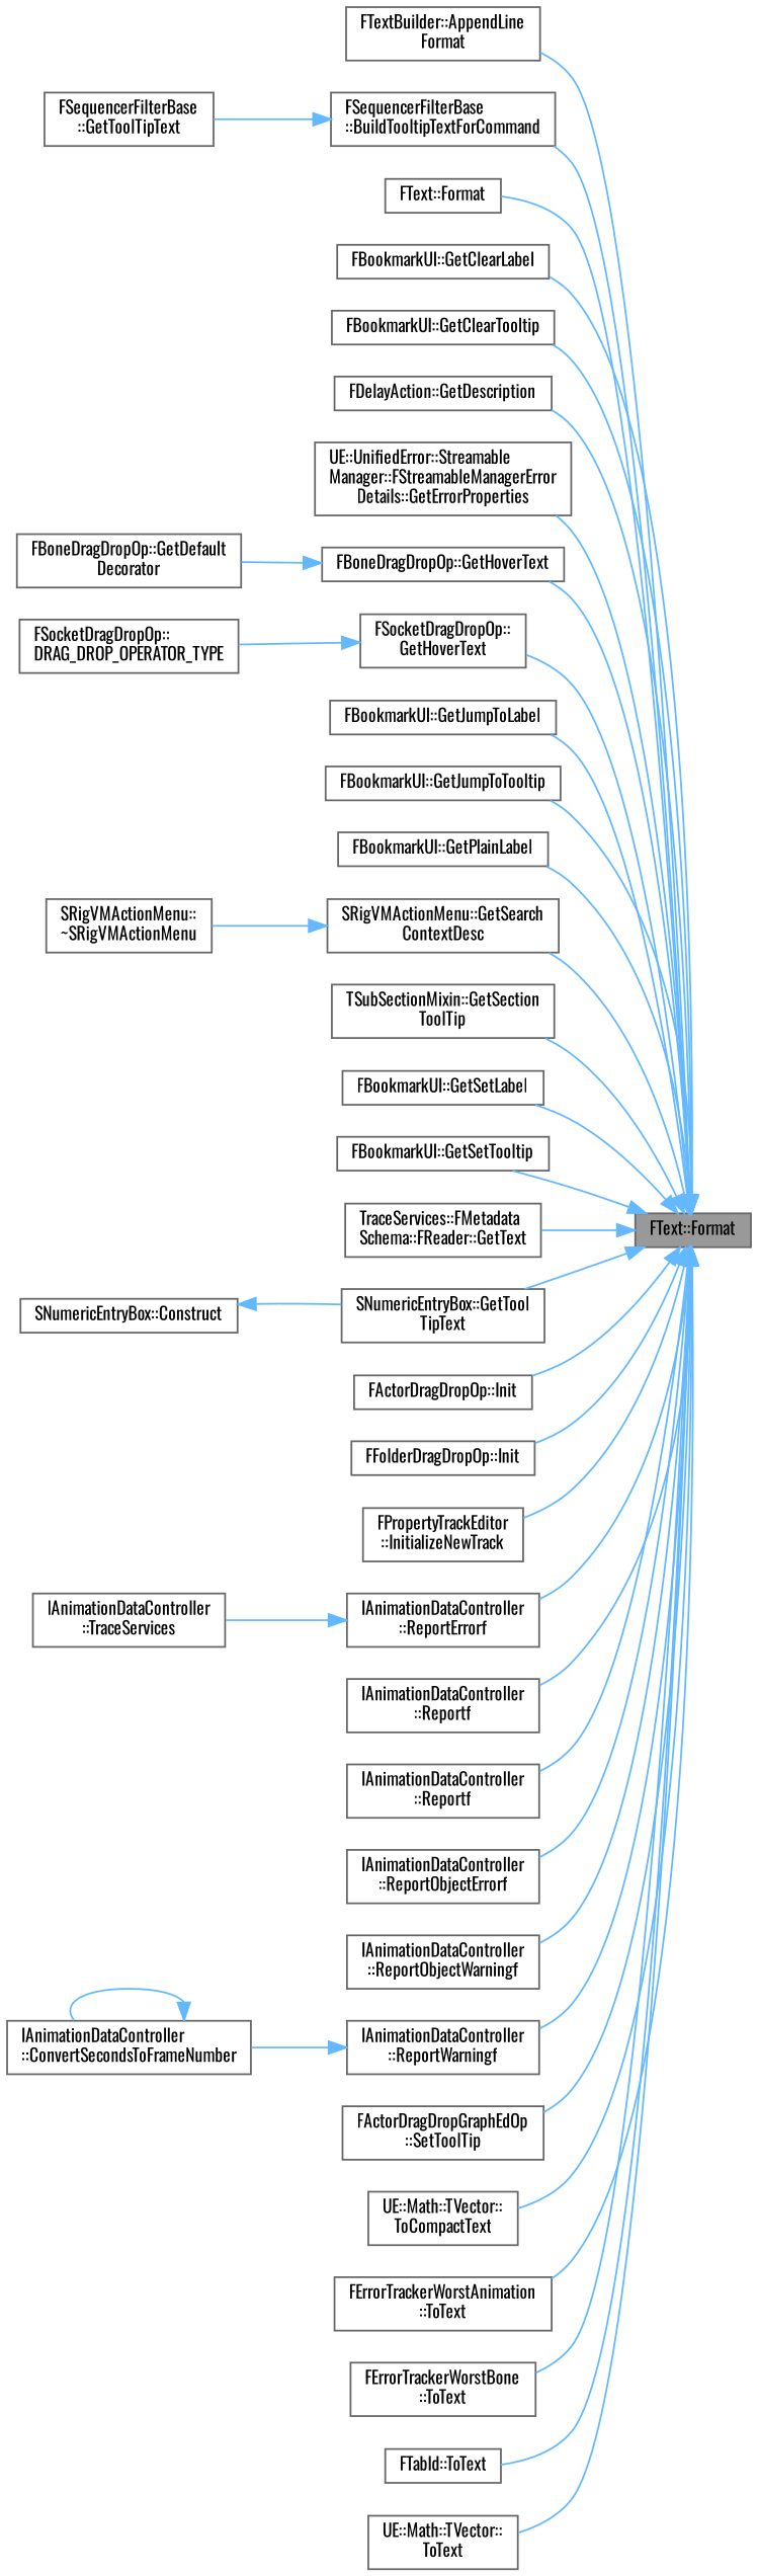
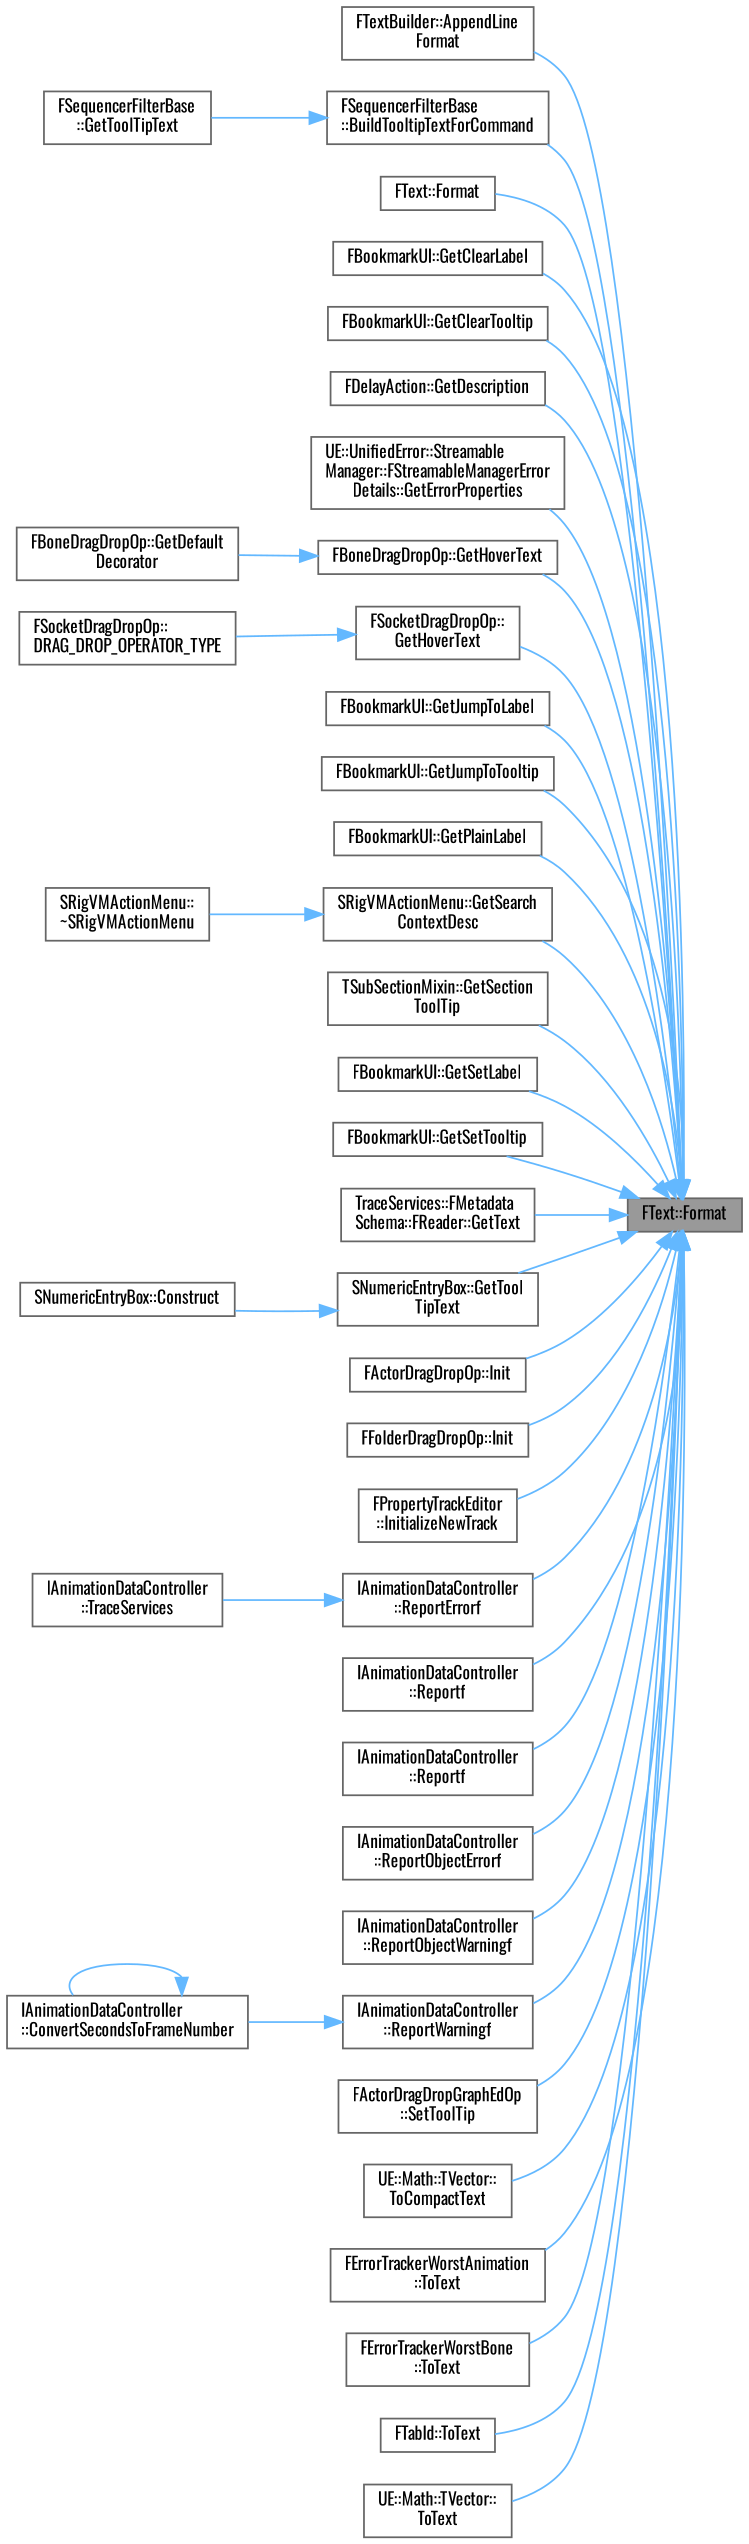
  digraph {
    fontname=Oswald
    rankdir=RL
    node [color=grey40 fillcolor=white fontname=Oswald fontsize=10 shape=box style=filled]
    edge [color=steelblue1 dir=back fontname=Oswald fontsize=10 labelfontname=Helvetica labelfontsize=10 style=solid]
    n1 [color=gray40 fillcolor=grey60 fontcolor=black height=0.2 label="FText::Format" width=0.4]
    n2 [height=0.2 label="FTextBuilder::AppendLine\lFormat" width=0.4]
    n3 [height=0.2 label="FSequencerFilterBase\l::BuildTooltipTextForCommand" width=0.4]
    n4 [height=0.2 label="FText::Format" width=0.4]
    n5 [height=0.2 label="FBookmarkUI::GetClearLabel" width=0.4]
    n6 [height=0.2 label="FBookmarkUI::GetClearTooltip" width=0.4]
    n7 [height=0.2 label="FDelayAction::GetDescription" width=0.4]
    n8 [height=0.2 label="UE::UnifiedError::Streamable\lManager::FStreamableManagerError\lDetails::GetErrorProperties" width=0.4]
    n9 [height=0.2 label="FBoneDragDropOp::GetHoverText" width=0.4]
    n10 [height=0.2 label="FSocketDragDropOp::\lGetHoverText" width=0.4]
    n11 [height=0.2 label="FBookmarkUI::GetJumpToLabel" width=0.4]
    n12 [height=0.2 label="FBookmarkUI::GetJumpToTooltip" width=0.4]
    n13 [height=0.2 label="FBookmarkUI::GetPlainLabel" width=0.4]
    n14 [height=0.2 label="SRigVMActionMenu::GetSearch\lContextDesc" width=0.4]
    n15 [height=0.2 label="TSubSectionMixin::GetSection\lToolTip" width=0.4]
    n16 [height=0.2 label="FBookmarkUI::GetSetLabel" width=0.4]
    n17 [height=0.2 label="FBookmarkUI::GetSetTooltip" width=0.4]
    n18 [height=0.2 label="TraceServices::FMetadata\lSchema::FReader::GetText" width=0.4]
    n19 [height=0.2 label="SNumericEntryBox::GetTool\lTipText" width=0.4]
    n20 [height=0.2 label="FActorDragDropOp::Init" width=0.4]
    n21 [height=0.2 label="FFolderDragDropOp::Init" width=0.4]
    n22 [height=0.2 label="FPropertyTrackEditor\l::InitializeNewTrack" width=0.4]
    n23 [height=0.2 label="IAnimationDataController\l::ReportErrorf" width=0.4]
    n24 [height=0.2 label="IAnimationDataController\l::Reportf" width=0.4]
    n25 [height=0.2 label="IAnimationDataController\l::Reportf" width=0.4]
    n26 [height=0.2 label="IAnimationDataController\l::ReportObjectErrorf" width=0.4]
    n27 [height=0.2 label="IAnimationDataController\l::ReportObjectWarningf" width=0.4]
    n28 [height=0.2 label="IAnimationDataController\l::ReportWarningf" width=0.4]
    n29 [height=0.2 label="FActorDragDropGraphEdOp\l::SetToolTip" width=0.4]
    n30 [height=0.2 label="UE::Math::TVector::\lToCompactText" width=0.4]
    n31 [height=0.2 label="FErrorTrackerWorstAnimation\l::ToText" width=0.4]
    n32 [height=0.2 label="FErrorTrackerWorstBone\l::ToText" width=0.4]
    n33 [height=0.2 label="FTabId::ToText" width=0.4]
    n34 [height=0.2 label="UE::Math::TVector::\lToText" width=0.4]
    n35 [height=0.2 label="FSequencerFilterBase\l::GetToolTipText" width=0.4]
    n36 [height=0.2 label="FBoneDragDropOp::GetDefault\lDecorator" width=0.4]
    n37 [height=0.2 label="FSocketDragDropOp::\lDRAG_DROP_OPERATOR_TYPE" width=0.4]
    n38 [height=0.2 label="SRigVMActionMenu::\l~SRigVMActionMenu" width=0.4]
    n39 [height=0.2 label="SNumericEntryBox::Construct" width=0.4]
    n40 [height=0.2 label="IAnimationDataController\l::TraceServices" width=0.4]
    n41 [height=0.2 label="IAnimationDataController\l::ConvertSecondsToFrameNumber" width=0.4]
    n1 -> n2
    n1 -> n3
    n1 -> n4
    n1 -> n5
    n1 -> n6
    n1 -> n7
    n1 -> n8
    n1 -> n9
    n1 -> n10
    n1 -> n11
    n1 -> n12
    n1 -> n13
    n1 -> n14
    n1 -> n15
    n1 -> n16
    n1 -> n17
    n1 -> n18
    n1 -> n19
    n1 -> n20
    n1 -> n21
    n1 -> n22
    n1 -> n23
    n1 -> n24
    n1 -> n25
    n1 -> n26
    n1 -> n27
    n1 -> n28
    n1 -> n29
    n1 -> n30
    n1 -> n31
    n1 -> n32
    n1 -> n33
    n1 -> n34
    n3 -> n35
    n9 -> n36
    n10 -> n37
    n14 -> n38
-   n39 -> n19
+   n19 -> n39
    n23 -> n40
    n28 -> n41
    n41 -> n41
  }
